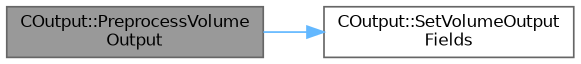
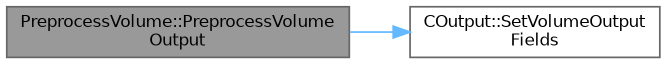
  digraph {
    rankdir=LR
    node [fontname=Helvetica fontsize=10 shape=box style=filled]
-   n1 [color=gray40 fillcolor=grey60 fontcolor=black height=0.2 label="COutput::PreprocessVolume\lOutput" width=0.4]
+   n1 [color=gray40 fillcolor=grey60 fontcolor=black height=0.2 label="PreprocessVolume::PreprocessVolume\lOutput" width=0.4]
    n2 [color=grey40 fillcolor=white height=0.2 label="COutput::SetVolumeOutput\lFields" width=0.4]
    n1 -> n2 [color=steelblue1 fontname=Helvetica fontsize=10 labelfontname=Helvetica labelfontsize=10 style=solid]
  }
